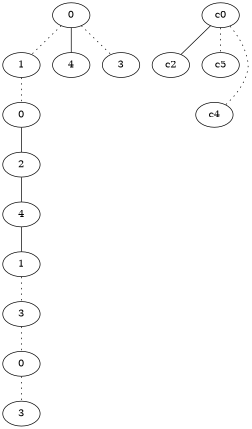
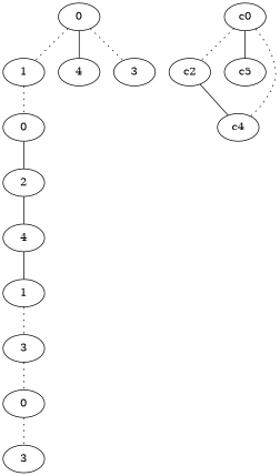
  graph {
    edge [style=dotted]
    n1 [label=0]
    n2 [label=1]
    n3 [label=4]
    n4 [label=3]
    n5 [label=0]
    n6 [label=2]
    n7 [label=4]
    n8 [label=1]
    n9 [label=3]
    n10 [label=0]
    n11 [label=3]
    c0
    c2
    n14 [label=c5]
    c4
    n1 -- n2
    n1 -- n3 [style=""]
    n1 -- n4
    n2 -- n5
    n5 -- n6 [style=""]
    n6 -- n7 [style=""]
    n7 -- n8 [style=""]
    n8 -- n9
    n9 -- n10
    n10 -- n11
-   c0 -- c2 [style=""]
-   c0 -- n14
+   c0 -- c2
+   c0 -- n14 [style=solid]
    c0 -- c4
+   c2 -- c4 [style=""]
  }
